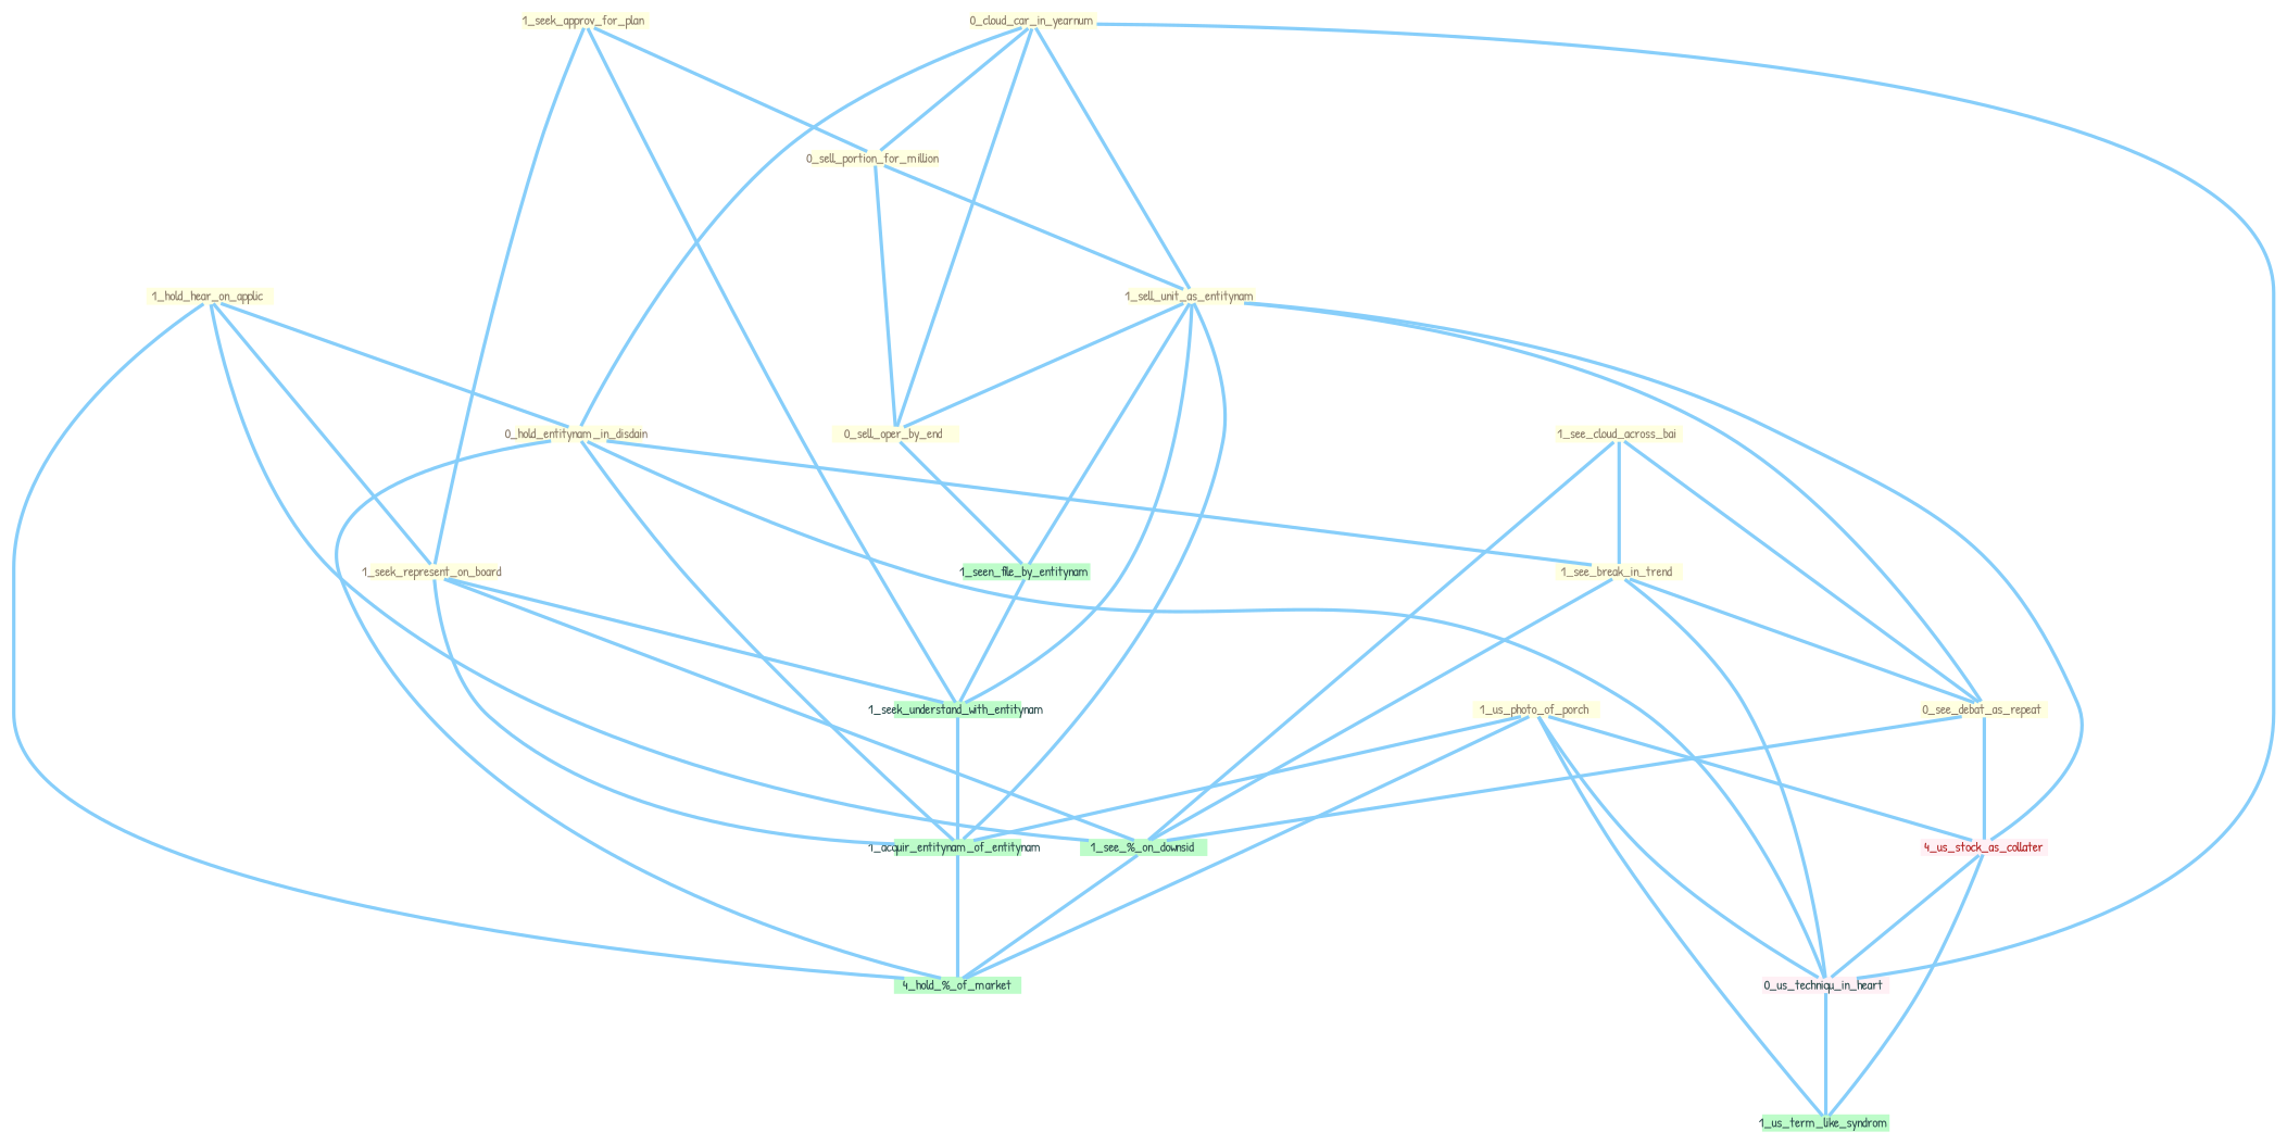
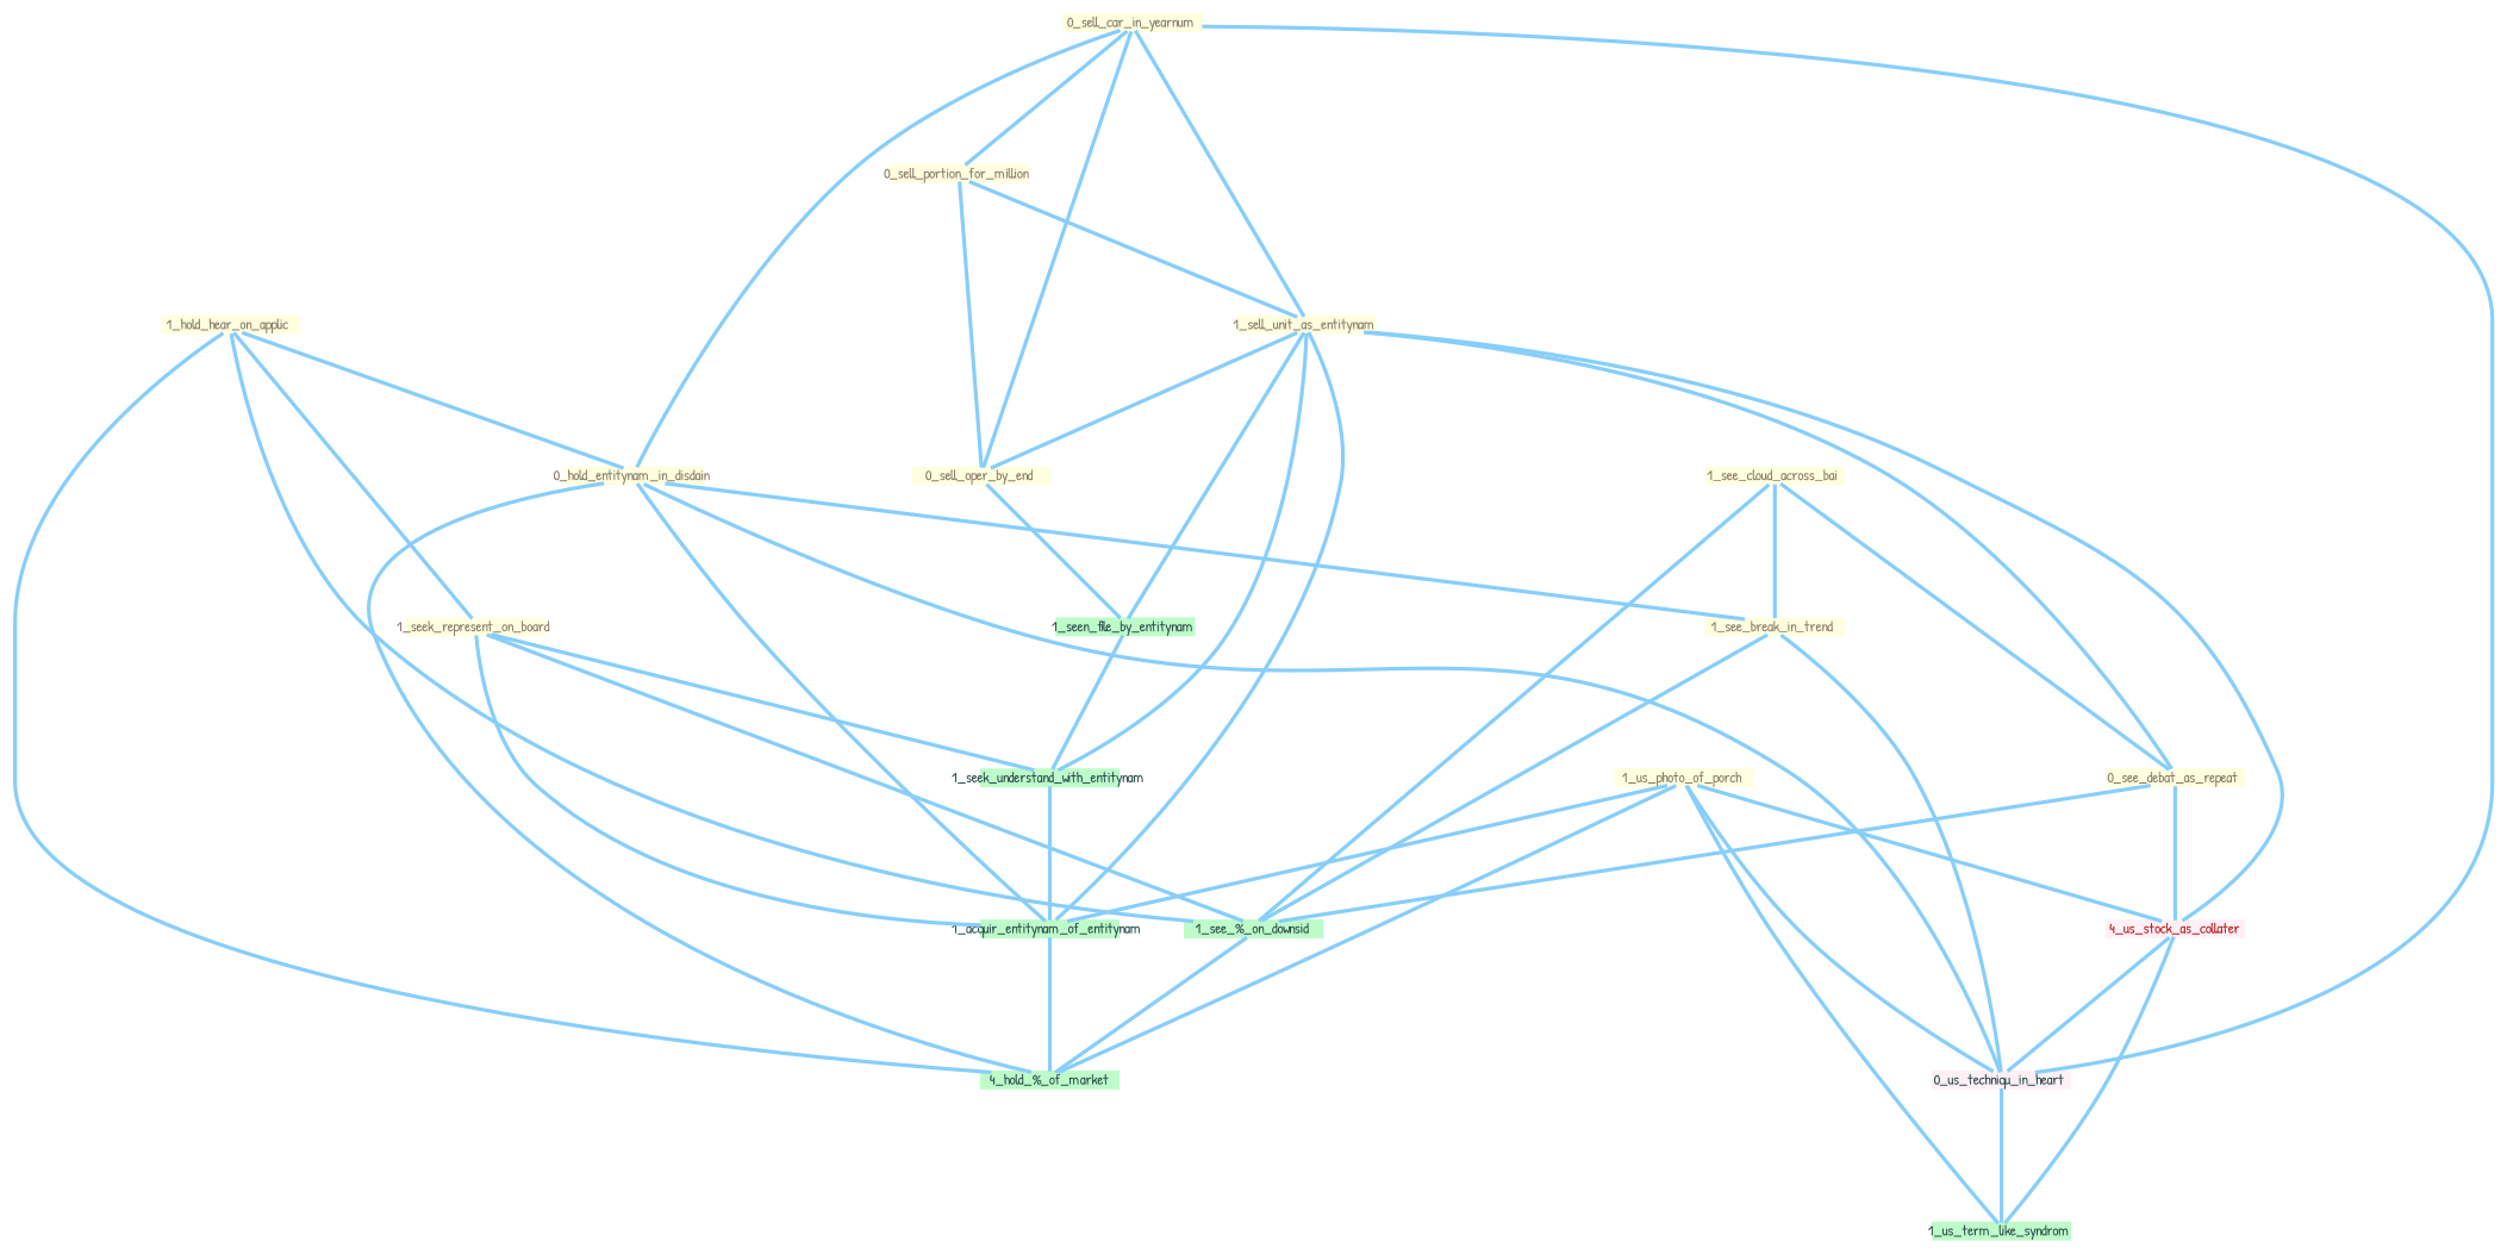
  graph {
    fontname="Patrick Hand"
    node [color="#ffffe0" fixedsize=true fontcolor="#8b7d6b" fontname="Patrick Hand" fontsize=4 shape=polygon style=filled]
    edge [color="#87cefa" fontname="Patrick Hand" w=1]
-   "0_sell_car_in_yearnum " [height=.06 width=.5 label="0_cloud_car_in_yearnum"]
+   "0_sell_car_in_yearnum " [height=.06 width=.5]
    "1_see_cloud_across_bai " [height=.06 width=.5]
    "1_us_photo_of_porch " [height=.06 width=.5]
    "1_hold_hear_on_applic " [height=.06 width=.5]
    "0_hold_entitynam_in_disdain " [height=.06 width=.5]
-   "1_seek_approv_for_plan " [height=.06 width=.5]
    "1_seek_represent_on_board " [height=.06 width=.5]
    "0_sell_portion_for_million " [height=.06 width=.5]
    "1_sell_unit_as_entitynam " [height=.06 width=.5]
    "0_sell_oper_by_end " [height=.06 width=.5]
    "1_see_break_in_trend " [height=.06 width=.5]
    "0_see_debat_as_repeat " [height=.06 width=.5]
    n13 [color="#fff0f5" fontcolor="#b22222" height=.06 label="4_us_stock_as_collater" width=.5]
    "0_us_techniqu_in_heart " [color="#fff0f5" fontcolor="#2f4f4f" height=.06 width=.5]
    "1_see_%_on_downsid " [color="#BDFCC9" fontcolor="#2f4f4f" height=.06 width=.5]
    "1_acquir_entitynam_of_entitynam " [color="#BDFCC9" fontcolor="#2f4f4f" height=.06 width=.5]
    "1_us_term_like_syndrom " [color="#BDFCC9" fontcolor="#2f4f4f" height=.06 width=.5]
    n18 [color="#BDFCC9" fontcolor="#2f4f4f" height=.06 label="4_hold_%_of_market" width=.5]
    "1_seek_understand_with_entitynam " [color="#BDFCC9" fontcolor="#2f4f4f" height=.06 width=.5]
    "1_seen_file_by_entitynam " [color="#BDFCC9" fontcolor="#2f4f4f" height=.06 width=.5]
    subgraph sub_1 {
      "0_sell_car_in_yearnum "
      "1_see_cloud_across_bai "
      "1_us_photo_of_porch "
      "1_hold_hear_on_applic "
      "0_hold_entitynam_in_disdain "
-     "1_seek_approv_for_plan "
      "1_seek_represent_on_board "
      "0_sell_portion_for_million "
      "1_sell_unit_as_entitynam "
      "0_sell_oper_by_end "
      "1_see_break_in_trend "
      "0_see_debat_as_repeat "
    }
    subgraph sub_2 {
      n13
      "0_us_techniqu_in_heart "
    }
    "0_sell_car_in_yearnum " -- "0_hold_entitynam_in_disdain "
    "0_sell_car_in_yearnum " -- "0_sell_portion_for_million "
    "0_sell_car_in_yearnum " -- "1_sell_unit_as_entitynam "
    "0_sell_car_in_yearnum " -- "0_sell_oper_by_end "
    "0_sell_car_in_yearnum " -- "0_us_techniqu_in_heart "
    "1_see_cloud_across_bai " -- "1_see_break_in_trend "
    "1_see_cloud_across_bai " -- "0_see_debat_as_repeat "
    "1_see_cloud_across_bai " -- "1_see_%_on_downsid "
    "1_us_photo_of_porch " -- n13
    "1_us_photo_of_porch " -- "0_us_techniqu_in_heart "
    "1_us_photo_of_porch " -- "1_acquir_entitynam_of_entitynam "
    "1_us_photo_of_porch " -- "1_us_term_like_syndrom "
    "1_us_photo_of_porch " -- n18
    "1_hold_hear_on_applic " -- "0_hold_entitynam_in_disdain "
    "1_hold_hear_on_applic " -- "1_seek_represent_on_board "
    "1_hold_hear_on_applic " -- "1_see_%_on_downsid "
    "1_hold_hear_on_applic " -- n18
    "0_hold_entitynam_in_disdain " -- "1_see_break_in_trend "
    "0_hold_entitynam_in_disdain " -- "0_us_techniqu_in_heart "
    "0_hold_entitynam_in_disdain " -- "1_acquir_entitynam_of_entitynam "
    "0_hold_entitynam_in_disdain " -- n18
-   "1_seek_approv_for_plan " -- "1_seek_represent_on_board "
-   "1_seek_approv_for_plan " -- "0_sell_portion_for_million "
-   "1_seek_approv_for_plan " -- "1_seek_understand_with_entitynam "
    "1_seek_represent_on_board " -- "1_see_%_on_downsid "
    "1_seek_represent_on_board " -- "1_acquir_entitynam_of_entitynam "
    "1_seek_represent_on_board " -- "1_seek_understand_with_entitynam "
    "0_sell_portion_for_million " -- "1_sell_unit_as_entitynam "
    "0_sell_portion_for_million " -- "0_sell_oper_by_end "
    "1_sell_unit_as_entitynam " -- "0_sell_oper_by_end "
    "1_sell_unit_as_entitynam " -- "0_see_debat_as_repeat "
    "1_sell_unit_as_entitynam " -- n13
    "1_sell_unit_as_entitynam " -- "1_acquir_entitynam_of_entitynam "
    "1_sell_unit_as_entitynam " -- "1_seek_understand_with_entitynam "
    "1_sell_unit_as_entitynam " -- "1_seen_file_by_entitynam "
    "0_sell_oper_by_end " -- "1_seen_file_by_entitynam "
-   "1_see_break_in_trend " -- "0_see_debat_as_repeat "
    "1_see_break_in_trend " -- "0_us_techniqu_in_heart "
    "1_see_break_in_trend " -- "1_see_%_on_downsid "
    "0_see_debat_as_repeat " -- n13
    "0_see_debat_as_repeat " -- "1_see_%_on_downsid "
    n13 -- "0_us_techniqu_in_heart "
    n13 -- "1_us_term_like_syndrom "
    "0_us_techniqu_in_heart " -- "1_us_term_like_syndrom "
    "1_see_%_on_downsid " -- n18
    "1_acquir_entitynam_of_entitynam " -- n18
    "1_seek_understand_with_entitynam " -- "1_acquir_entitynam_of_entitynam "
    "1_seen_file_by_entitynam " -- "1_seek_understand_with_entitynam "
  }
